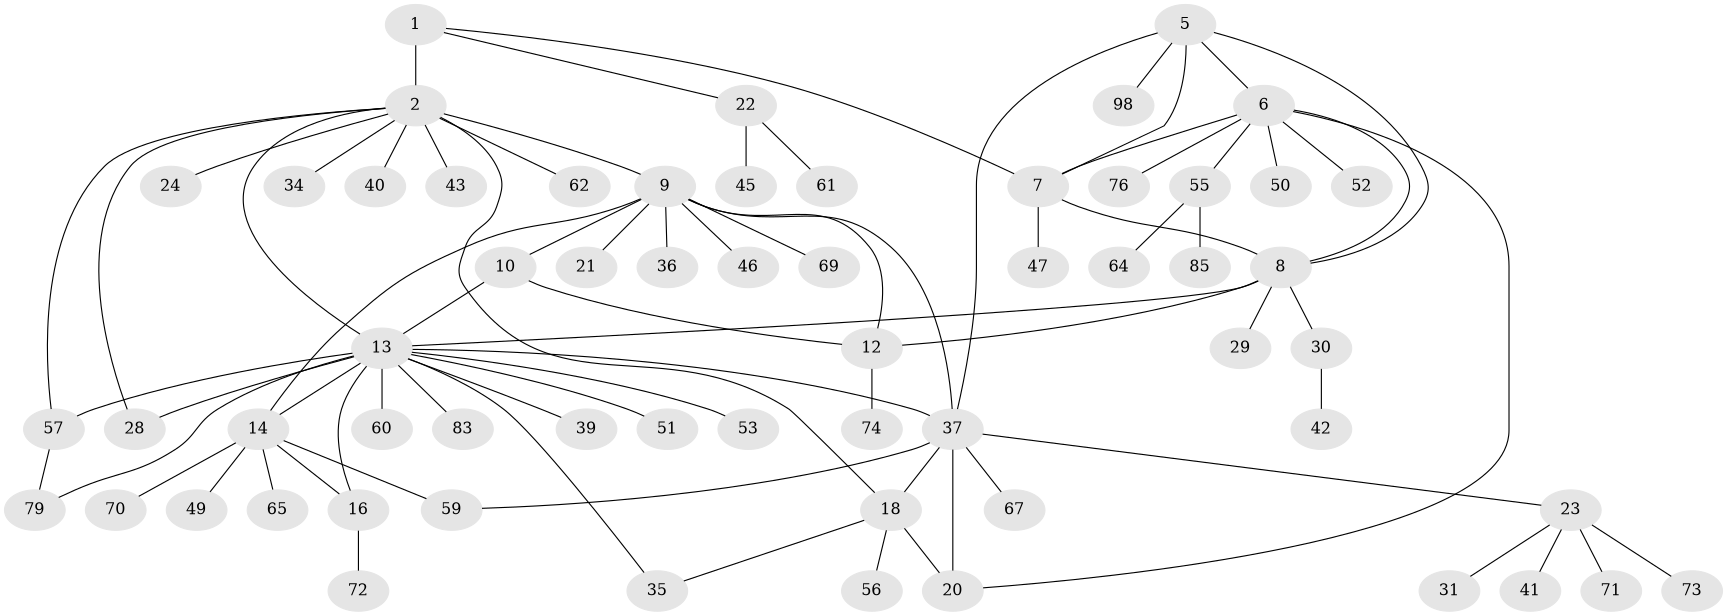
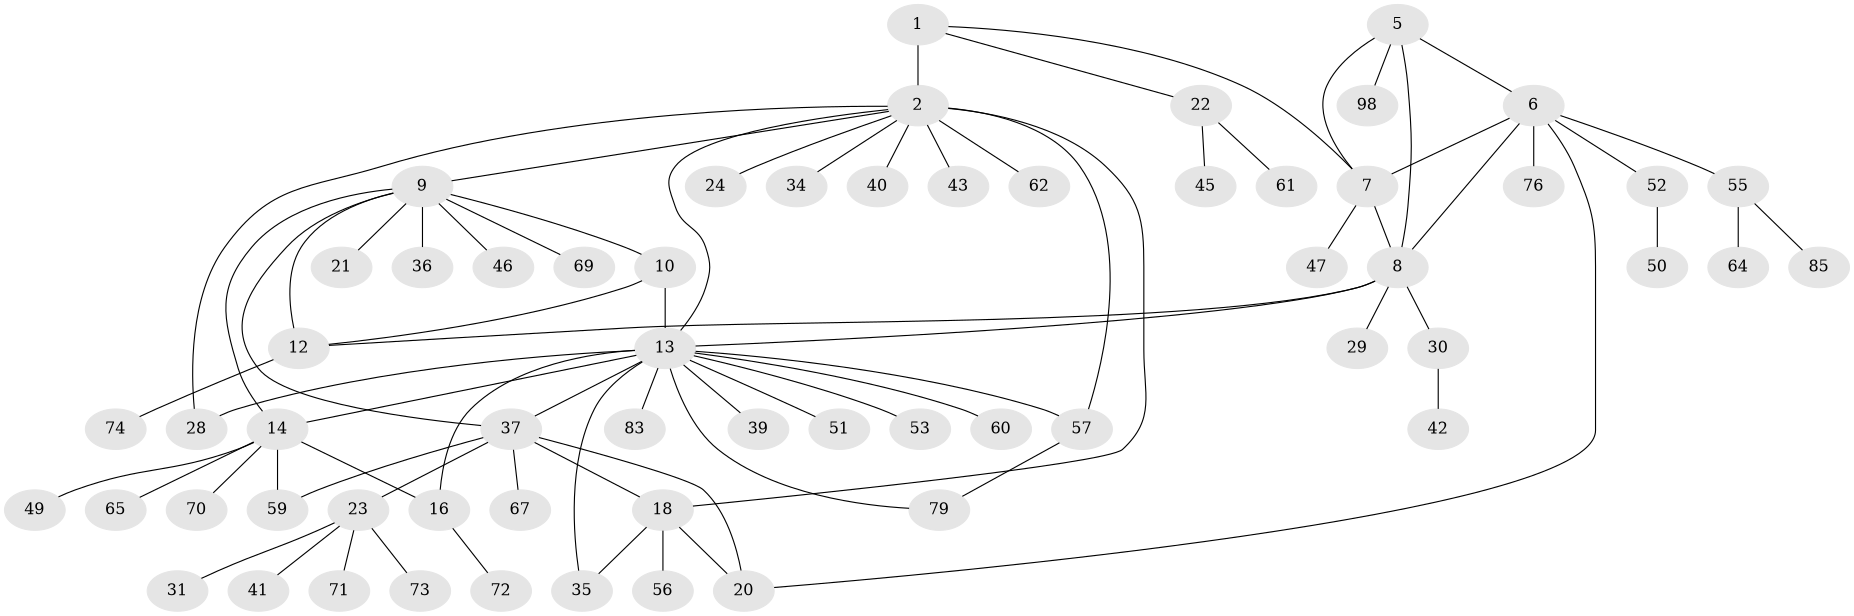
  graph {
    node [color=gray90 style=filled]
    1 [super="+4"]
    2 [super="+3"]
    7 [super="+82"]
    22 [super="+27"]
    9 [super="+11"]
    13 [super="+15"]
    18 [super="+19"]
    24
    28 [super="+58"]
    34 [super="+37"]
    40
    43
    57
    62
    8 [super="+44"]
    47
    45
    61
    n19 [label=37 super="+26"]
    12 [super="+63"]
    10 [super="+33"]
    14 [super="+25"]
    21 [super="+32"]
    36
    46
    69 [super="+81"]
    16 [super="+75"]
    35
    39
    51
    53
    60
    79
    83
    20 [super="+66"]
    56
    5 [super="+54"]
    6 [super="+48"]
    n39 [label=98]
    50
    52
    55 [super="+86"]
    76
    29
    30 [super="+84"]
    59
    23 [super="+78"]
    67
    64
    85
    74
    42
    49
    65
    70 [super="+77"]
    72
    31 [super="+80"]
    41
    71
    73
    1 -- 2 [weight=4]
    1 -- 7
    1 -- 22
    2 -- 9
    2 -- 13
    2 -- 18
    2 -- 24
    2 -- 28
    2 -- 34
    2 -- 40
    2 -- 43
    2 -- 57
    2 -- 62
    7 -- 8
    7 -- 47
    22 -- 45
    22 -- 61
    9 -- n19
    9 -- 12 [weight=2]
    9 -- 10 [weight=2]
    9 -- 14
    9 -- 21
    9 -- 36
    9 -- 46
    9 -- 69
    13 -- 28
    13 -- 57
    13 -- n19
    13 -- 14 [weight=2]
    13 -- 16 [weight=2]
    13 -- 35
    13 -- 39
    13 -- 51
    13 -- 53
    13 -- 60
    13 -- 79
    13 -- 83
    18 -- 35
    18 -- 20 [weight=2]
    18 -- 56
    57 -- 79
    8 -- 13
    8 -- 12
    8 -- 29
    8 -- 30
    n19 -- 18 [weight=2]
    n19 -- 20
    n19 -- 59
    n19 -- 23
    n19 -- 67
    12 -- 74
    10 -- 13
    10 -- 12
    14 -- 16
    14 -- 59
    14 -- 49
    14 -- 65
    14 -- 70
    16 -- 72
    5 -- 7
    5 -- 8
-   5 -- n19
    5 -- 6
    5 -- n39
    6 -- 7
    6 -- 8
    6 -- 20
-   6 -- 50
+   52 -- 50
    6 -- 52
    6 -- 55
    6 -- 76
    55 -- 64
    55 -- 85
    30 -- 42
    23 -- 31
    23 -- 41
    23 -- 71
    23 -- 73
  }
